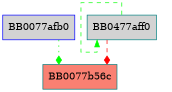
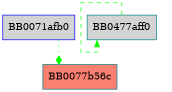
  digraph {
    splines=ortho
    node [color=teal fillcolor=lightgrey shape=box style=filled]
    edge [arrowhead=diamond color=green style=dashed]
-   BB0077afb0 [color=blue]
+   BB0077afb0 [color=blue label=BB0071afb0]
    BB0077b56c [fillcolor=salmon]
    n3 [label=BB0477aff0]
    BB0077afb0 -> BB0077b56c [style=dotted]
-   n3 -> BB0077b56c [color=red]
    n3 -> n3 [arrowhead=normal]
  }
